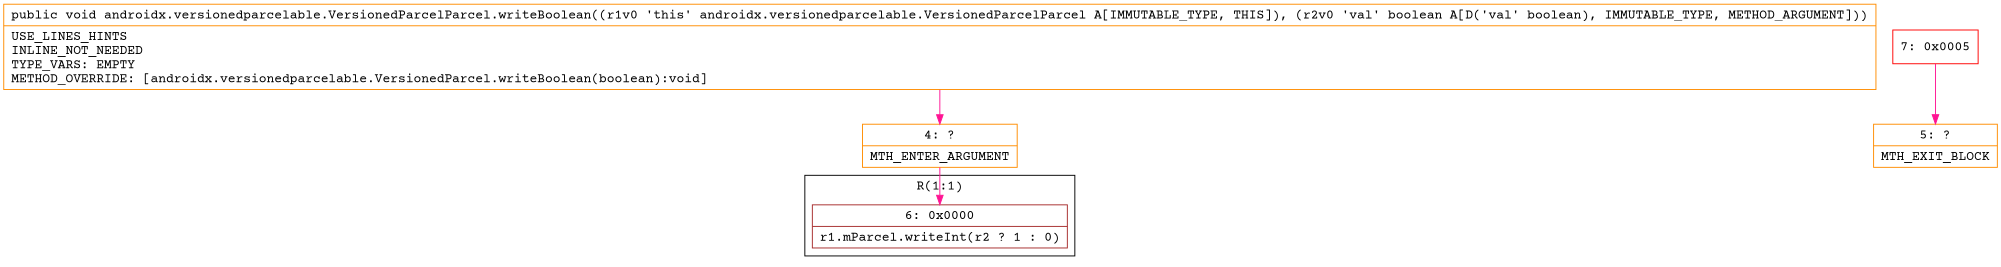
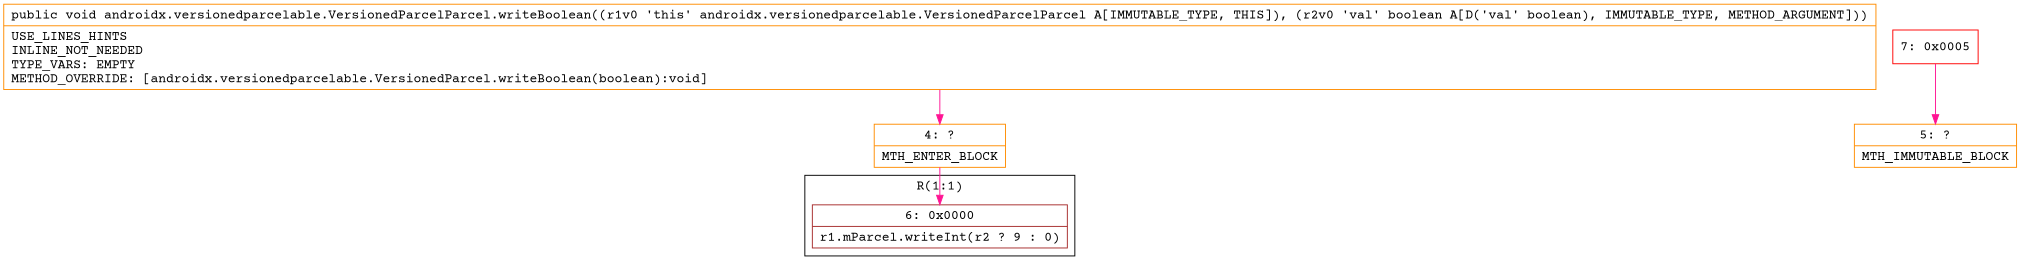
  digraph {
    fontname="Courier Prime"
    node [color=darkorange fontname="Courier Prime" shape=record]
    edge [color=deeppink fontname="Courier Prime"]
-   n1 [color=brown label="{6\:\ 0x0000|r1.mParcel.writeInt(r2 ? 1 : 0)\l}"]
+   n1 [color=brown label="{6\:\ 0x0000|r1.mParcel.writeInt(r2 ? 9 : 0)\l}"]
    n2 [color=red label="{7\:\ 0x0005}"]
-   n3 [label="{5\:\ ?|MTH_EXIT_BLOCK\l}"]
-   n4 [label="{4\:\ ?|MTH_ENTER_ARGUMENT\l}"]
+   n3 [label="{5\:\ ?|MTH_IMMUTABLE_BLOCK\l}"]
+   n4 [label="{4\:\ ?|MTH_ENTER_BLOCK\l}"]
    n5 [label="{public void androidx.versionedparcelable.VersionedParcelParcel.writeBoolean((r1v0 'this' androidx.versionedparcelable.VersionedParcelParcel A[IMMUTABLE_TYPE, THIS]), (r2v0 'val' boolean A[D('val' boolean), IMMUTABLE_TYPE, METHOD_ARGUMENT]))  | USE_LINES_HINTS\lINLINE_NOT_NEEDED\lTYPE_VARS: EMPTY\lMETHOD_OVERRIDE: [androidx.versionedparcelable.VersionedParcel.writeBoolean(boolean):void]\l}"]
    subgraph cluster_1 {
      label="R(1:1)"
      n1
    }
    n2 -> n3
    n4 -> n1
    n5 -> n4
  }
